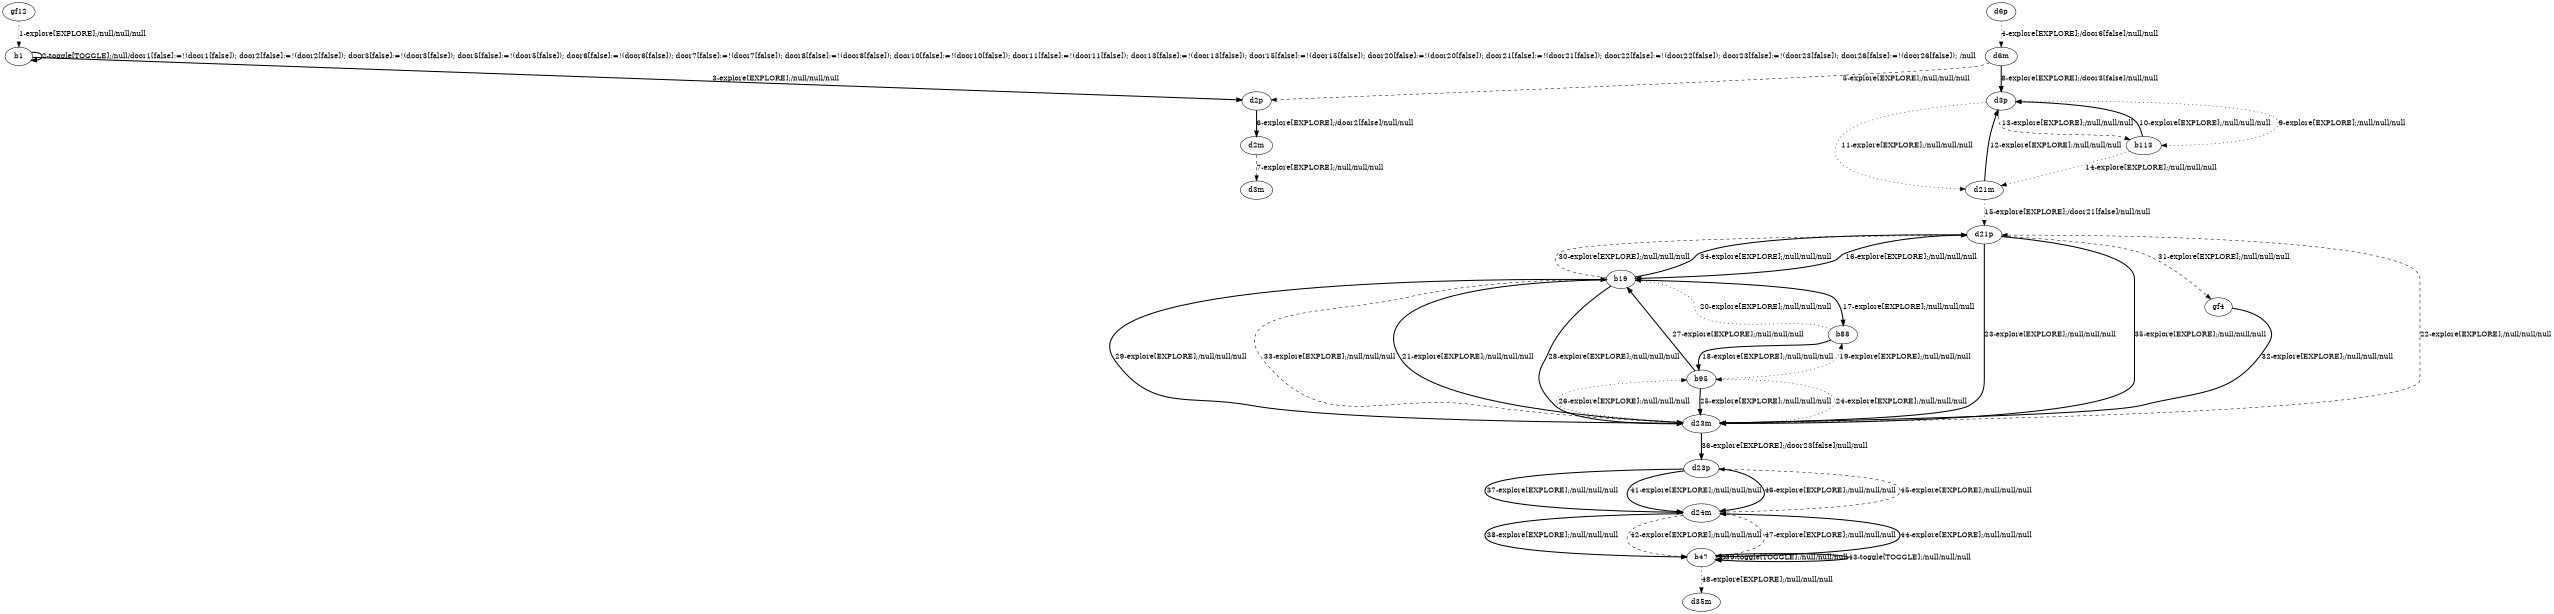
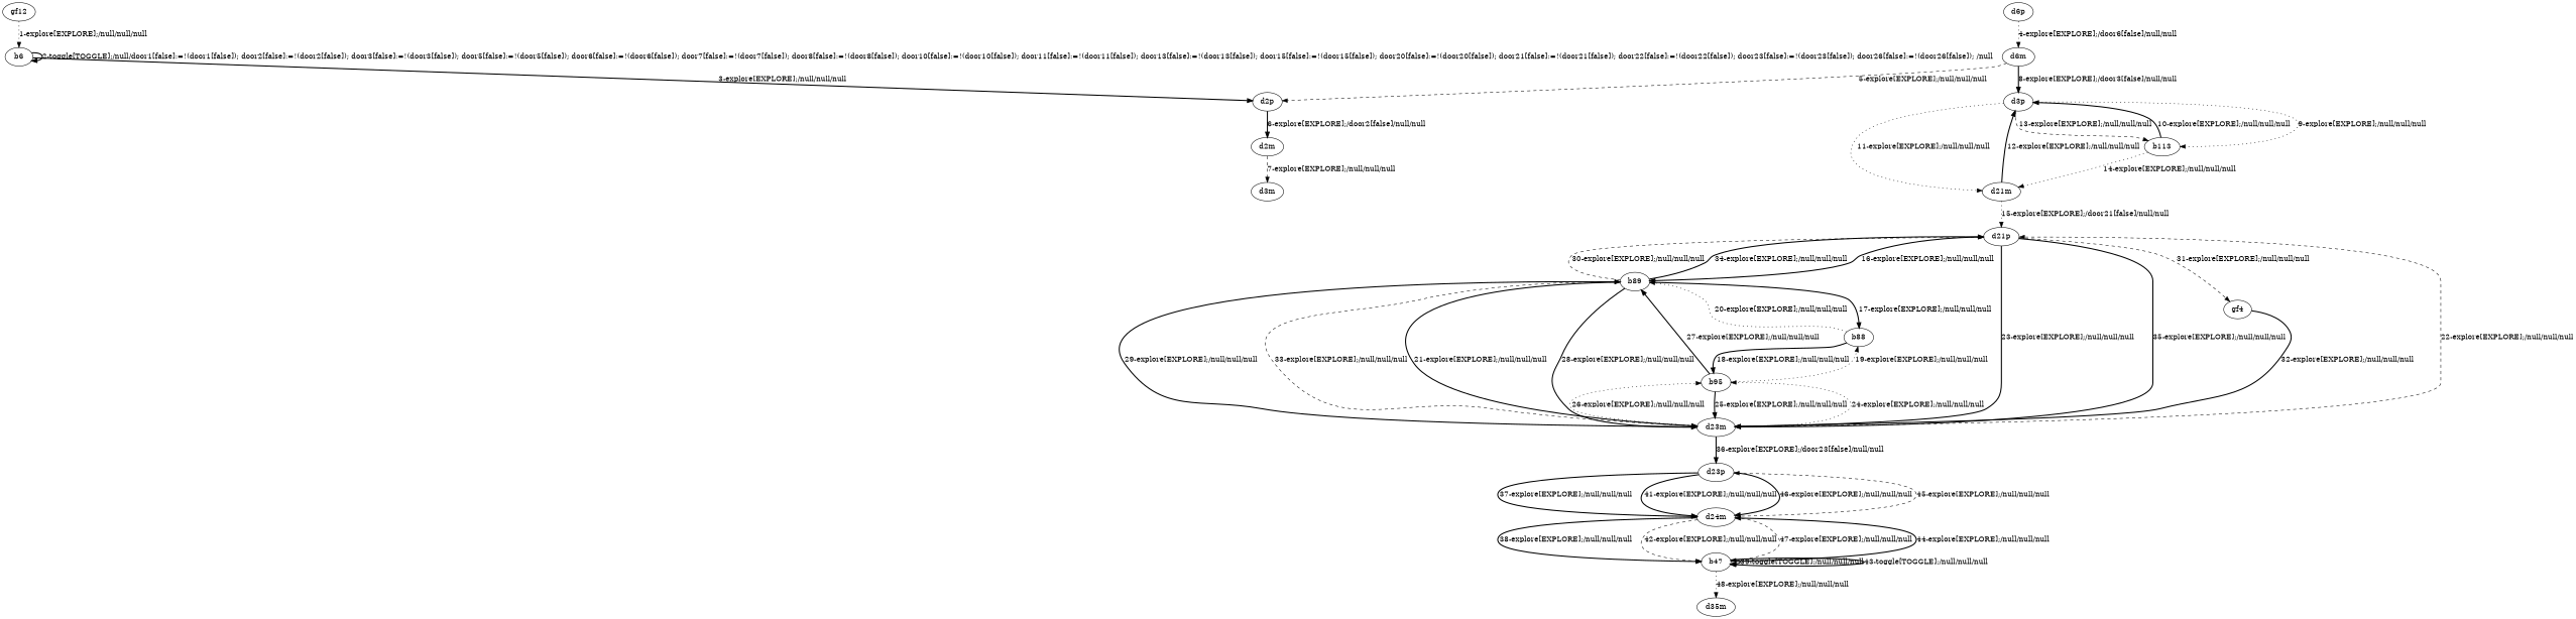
  digraph {
    edge [style=bold]
    gf12
-   b1
+   b1 [label=b6]
    d2p
    d6p
    d6m
    d3p
    d2m
    d3m
    b113
    d21m
    d21p
-   b89 [label=b19]
+   b89
    d23m
    gf4
    b88
    n16 [label=b95]
    d23p
    d24m
    b47
    d35m
    gf12 -> b1 [label="1-explore[EXPLORE];/null/null/null" style=dotted]
    b1 -> b1 [label="2-toggle[TOGGLE];/null/door1[false]:=!(door1[false]); door2[false]:=!(door2[false]); door3[false]:=!(door3[false]); door5[false]:=!(door5[false]); door6[false]:=!(door6[false]); door7[false]:=!(door7[false]); door8[false]:=!(door8[false]); door10[false]:=!(door10[false]); door11[false]:=!(door11[false]); door13[false]:=!(door13[false]); door15[false]:=!(door15[false]); door20[false]:=!(door20[false]); door21[false]:=!(door21[false]); door22[false]:=!(door22[false]); door23[false]:=!(door23[false]); door26[false]:=!(door26[false]); /null"]
    b1 -> d2p [label="3-explore[EXPLORE];/null/null/null"]
    d2p -> d2m [label="6-explore[EXPLORE];/door2[false]/null/null"]
    d6p -> d6m [label="4-explore[EXPLORE];/door6[false]/null/null" style=dotted]
    d6m -> d2p [label="5-explore[EXPLORE];/null/null/null" style=dashed]
    d6m -> d3p [label="8-explore[EXPLORE];/door3[false]/null/null"]
    d3p -> b113 [label="9-explore[EXPLORE];/null/null/null" style=dotted]
    d3p -> b113 [label="13-explore[EXPLORE];/null/null/null" style=dashed]
    d3p -> d21m [label="11-explore[EXPLORE];/null/null/null" style=dotted]
    d2m -> d3m [label="7-explore[EXPLORE];/null/null/null" style=dashed]
    b113 -> d3p [label="10-explore[EXPLORE];/null/null/null"]
    b113 -> d21m [label="14-explore[EXPLORE];/null/null/null" style=dotted]
    d21m -> d3p [label="12-explore[EXPLORE];/null/null/null"]
    d21m -> d21p [label="15-explore[EXPLORE];/door21[false]/null/null" style=dotted]
    d21p -> b89 [label="16-explore[EXPLORE];/null/null/null"]
    d21p -> d23m [label="23-explore[EXPLORE];/null/null/null"]
    d21p -> d23m [label="35-explore[EXPLORE];/null/null/null"]
    d21p -> gf4 [label="31-explore[EXPLORE];/null/null/null" style=dashed]
    b89 -> d21p [label="30-explore[EXPLORE];/null/null/null" style=dashed]
    b89 -> d21p [label="34-explore[EXPLORE];/null/null/null"]
    b89 -> d23m [label="21-explore[EXPLORE];/null/null/null"]
    b89 -> d23m [label="28-explore[EXPLORE];/null/null/null"]
    b89 -> b88 [label="17-explore[EXPLORE];/null/null/null"]
    d23m -> d21p [label="22-explore[EXPLORE];/null/null/null" style=dashed]
    d23m -> b89 [label="29-explore[EXPLORE];/null/null/null"]
    d23m -> b89 [label="33-explore[EXPLORE];/null/null/null" style=dashed]
    d23m -> n16 [label="24-explore[EXPLORE];/null/null/null" style=dotted]
    d23m -> n16 [label="26-explore[EXPLORE];/null/null/null" style=dotted]
    d23m -> d23p [label="36-explore[EXPLORE];/door23[false]/null/null"]
    gf4 -> d23m [label="32-explore[EXPLORE];/null/null/null"]
    b88 -> b89 [label="20-explore[EXPLORE];/null/null/null" style=dotted]
    b88 -> n16 [label="18-explore[EXPLORE];/null/null/null"]
    n16 -> b89 [label="27-explore[EXPLORE];/null/null/null"]
    n16 -> d23m [label="25-explore[EXPLORE];/null/null/null"]
    n16 -> b88 [label="19-explore[EXPLORE];/null/null/null" style=dotted]
    d23p -> d24m [label="37-explore[EXPLORE];/null/null/null"]
    d23p -> d24m [label="41-explore[EXPLORE];/null/null/null"]
    d23p -> d24m [label="46-explore[EXPLORE];/null/null/null"]
    d24m -> d23p [label="45-explore[EXPLORE];/null/null/null" style=dashed]
    d24m -> b47 [label="38-explore[EXPLORE];/null/null/null"]
    d24m -> b47 [label="42-explore[EXPLORE];/null/null/null" style=dashed]
    d24m -> b47 [label="47-explore[EXPLORE];/null/null/null" style=dashed]
    b47 -> d24m [label="44-explore[EXPLORE];/null/null/null"]
    b47 -> b47 [label="39-toggle[TOGGLE];/null/null/null"]
    b47 -> b47 [label="43-toggle[TOGGLE];/null/null/null"]
    b47 -> d35m [label="48-explore[EXPLORE];/null/null/null" style=dotted]
  }
